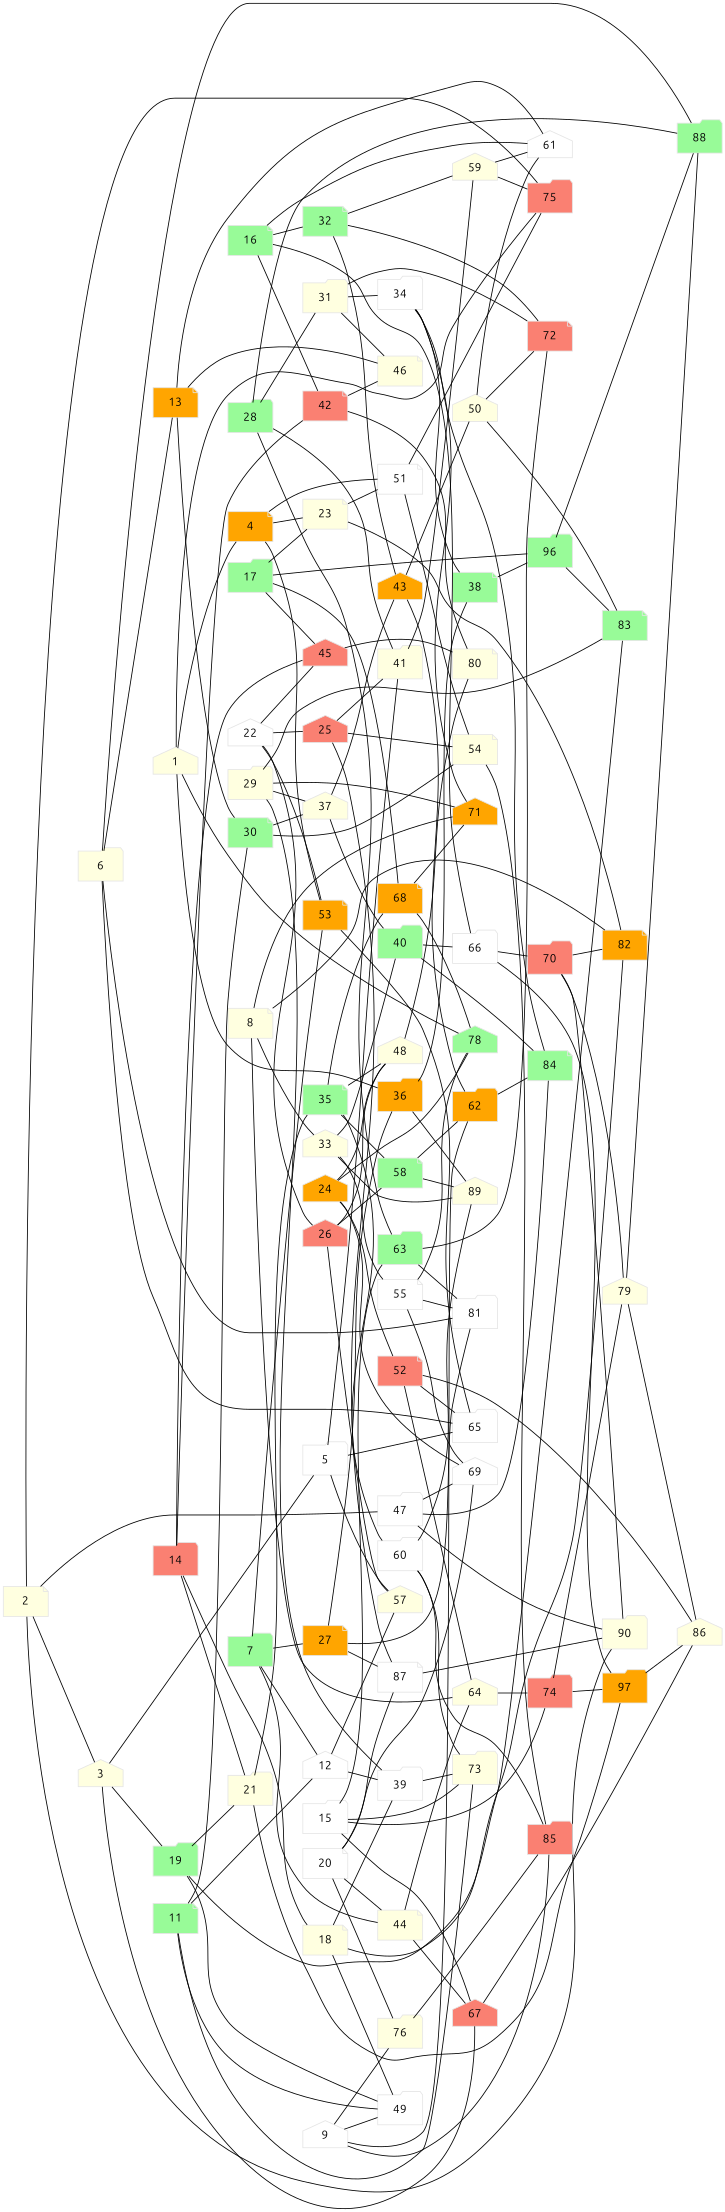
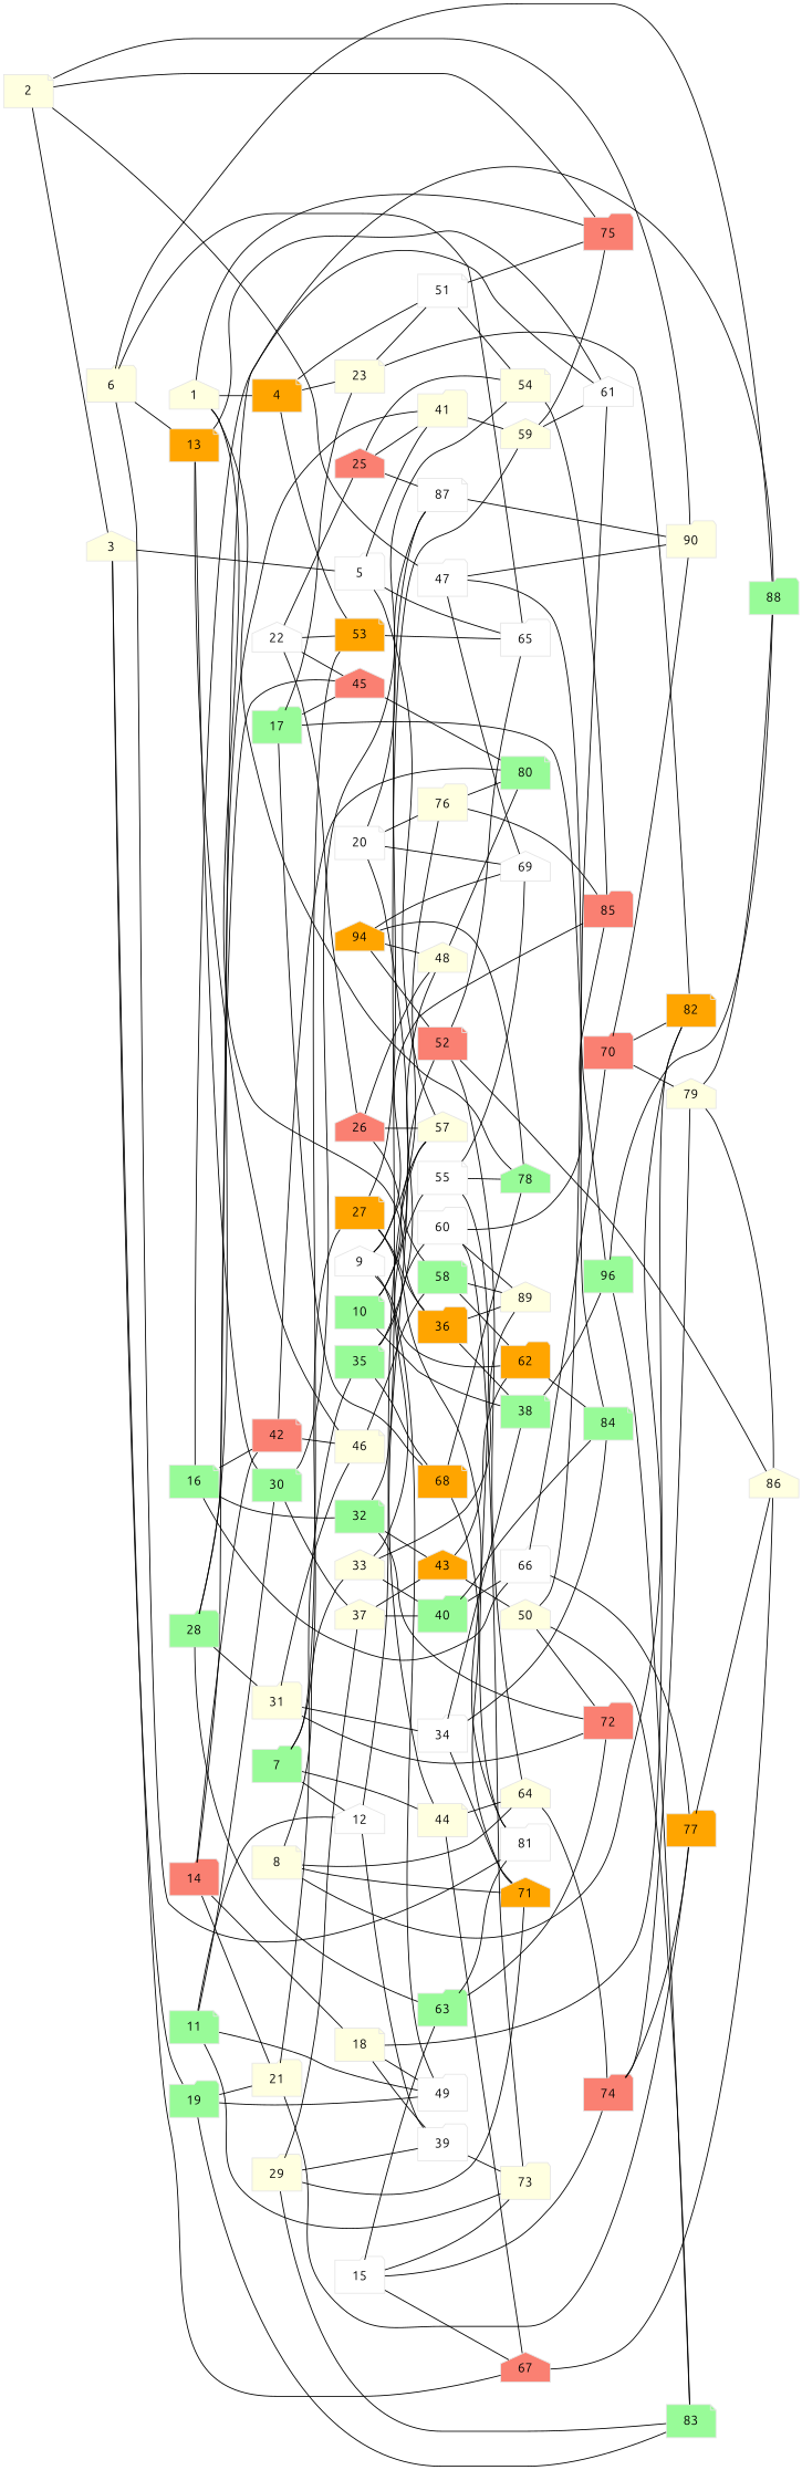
  graph {
    fontname=Ubuntu
    rankdir=LR
    node [color=gray90 fillcolor=lightyellow fontname=Ubuntu shape=folder style=filled]
    edge [fontname=Ubuntu]
    1 [shape=house]
    4 [fillcolor=orange shape=note]
    36 [fillcolor=orange]
    75 [fillcolor=salmon]
    78 [fillcolor=palegreen shape=house]
    23 [shape=note]
    51 [fillcolor=white shape=note]
    53 [fillcolor=orange shape=note]
    38 [fillcolor=palegreen shape=note]
    89 [shape=house]
    2 [shape=note]
    3 [shape=house]
    47 [fillcolor=white]
    90
    5 [fillcolor=white]
    19 [fillcolor=palegreen]
    67 [fillcolor=salmon shape=house]
    69 [fillcolor=white shape=house]
    84 [fillcolor=palegreen shape=note]
    41
    57 [shape=house]
    65 [fillcolor=white]
    49 [fillcolor=white]
    21
    83 [fillcolor=palegreen shape=note]
    86 [shape=house]
    82 [fillcolor=orange shape=note]
    54 [shape=note]
    59 [shape=house]
    6
    13 [fillcolor=orange shape=note]
    81 [fillcolor=white]
    88 [fillcolor=palegreen]
    30 [fillcolor=palegreen shape=note]
    46 [shape=note]
    61 [fillcolor=white shape=house]
    7 [fillcolor=palegreen]
    12 [fillcolor=white shape=house]
    27 [fillcolor=orange shape=note]
    44 [shape=note]
    39 [fillcolor=white]
    87 [fillcolor=white shape=note]
    64 [shape=house]
    8 [shape=note]
    33 [shape=house]
    71 [fillcolor=orange shape=house]
    40 [fillcolor=palegreen]
    55 [fillcolor=white shape=note]
    74 [fillcolor=salmon]
    9 [fillcolor=white shape=house]
    62 [fillcolor=orange]
    76
    85 [fillcolor=salmon]
-   80 [shape=note]
+   80 [fillcolor=palegreen shape=note]
+   10 [fillcolor=palegreen shape=note]
    52 [fillcolor=salmon shape=note]
    n57 [fillcolor=palegreen label=96]
    11 [fillcolor=palegreen shape=note]
    73
    37 [shape=house]
    58 [fillcolor=palegreen shape=note]
    14 [fillcolor=salmon]
    18 [shape=note]
    42 [fillcolor=salmon shape=note]
    45 [fillcolor=salmon shape=house]
    35 [fillcolor=palegreen shape=note]
-   77 [fillcolor=orange label=97]
+   77 [fillcolor=orange]
    15 [fillcolor=white]
    63 [fillcolor=palegreen]
-   72 [fillcolor=salmon shape=note]
+   72 [fillcolor=salmon]
    79 [shape=house]
    16 [fillcolor=palegreen shape=note]
    32 [fillcolor=palegreen shape=note]
    66 [fillcolor=white]
    43 [fillcolor=orange shape=house]
    70 [fillcolor=salmon]
    17 [fillcolor=palegreen]
    68 [fillcolor=orange shape=note]
    20 [fillcolor=white shape=note]
    48 [shape=house]
    60 [fillcolor=white]
    22 [fillcolor=white shape=house]
    25 [fillcolor=salmon shape=house]
    26 [fillcolor=salmon shape=house]
-   24 [fillcolor=orange shape=house]
+   24 [fillcolor=orange shape=house label=94]
    28 [fillcolor=palegreen]
    31
    34 [fillcolor=white]
    29
    50 [shape=house]
    1 -- 4
    1 -- 36
    1 -- 75
    1 -- 78
    4 -- 23
    4 -- 51
    4 -- 53
    36 -- 38
    36 -- 89
    23 -- 51
    23 -- 82
    51 -- 75
    51 -- 54
    53 -- 65
    38 -- n57
    2 -- 75
    2 -- 3
    2 -- 47
    2 -- 90
    3 -- 5
    3 -- 19
    3 -- 67
    47 -- 90
    47 -- 69
    47 -- 84
    5 -- 41
    5 -- 57
    5 -- 65
    19 -- 49
    19 -- 21
    19 -- 83
    67 -- 86
    41 -- 59
    21 -- 35
    21 -- 77
    54 -- 85
    59 -- 75
    59 -- 61
    6 -- 65
    6 -- 13
    6 -- 81
    6 -- 88
    13 -- 30
    13 -- 46
    13 -- 61
    30 -- 54
    30 -- 37
-   35 -- 58
+   46 -- 58
    7 -- 53
    7 -- 12
    7 -- 27
    7 -- 44
    12 -- 57
    12 -- 39
    27 -- 36
    27 -- 81
    27 -- 87
    44 -- 67
    44 -- 64
    39 -- 73
    87 -- 90
    64 -- 74
    8 -- 82
    8 -- 64
    8 -- 33
    8 -- 71
    33 -- 89
    33 -- 40
    33 -- 55
    40 -- 84
    40 -- 66
    55 -- 78
    55 -- 69
    55 -- 81
    74 -- 77
    74 -- 79
    9 -- 49
    9 -- 62
    9 -- 76
    9 -- 85
    62 -- 84
    76 -- 85
+   76 -- 80
+   10 -- 38
+   10 -- 57
+   10 -- 52
    52 -- 65
    52 -- 86
    52 -- 64
    n57 -- 83
    n57 -- 88
    11 -- 49
    11 -- 30
    11 -- 12
    11 -- 73
    37 -- 40
    37 -- 43
    58 -- 89
    58 -- 62
    14 -- 21
    14 -- 18
    14 -- 42
    14 -- 45
    18 -- 49
    18 -- 82
    18 -- 39
    42 -- 46
    42 -- 80
    45 -- 80
    35 -- 68
    35 -- 48
    35 -- 60
    77 -- 86
    15 -- 67
    15 -- 74
    15 -- 73
    15 -- 63
    63 -- 81
    63 -- 72
    79 -- 86
    79 -- 88
    16 -- 61
    16 -- 42
    16 -- 32
    16 -- 66
    32 -- 59
    32 -- 72
    32 -- 43
    66 -- 77
    66 -- 70
    43 -- 62
    43 -- 50
    70 -- 90
    70 -- 82
    70 -- 79
    17 -- 23
    17 -- n57
    17 -- 45
    17 -- 68
    68 -- 78
    68 -- 71
    20 -- 69
    20 -- 44
    20 -- 87
    20 -- 76
    48 -- 80
    60 -- 89
    60 -- 85
    60 -- 73
    22 -- 53
    22 -- 45
    22 -- 25
    22 -- 26
    25 -- 41
    25 -- 54
    25 -- 87
    26 -- 57
    26 -- 58
    26 -- 48
    24 -- 78
    24 -- 69
    24 -- 52
    24 -- 48
    28 -- 41
    28 -- 88
    28 -- 63
    28 -- 31
    31 -- 46
    31 -- 72
    31 -- 34
    34 -- 38
    34 -- 84
    34 -- 71
    29 -- 83
    29 -- 39
    29 -- 71
    29 -- 37
    50 -- 83
    50 -- 61
    50 -- 72
  }
